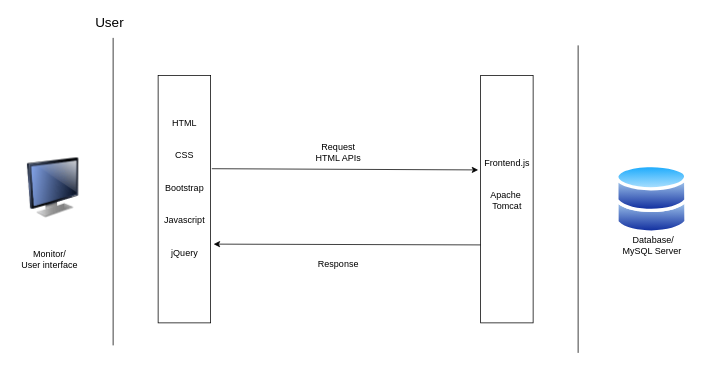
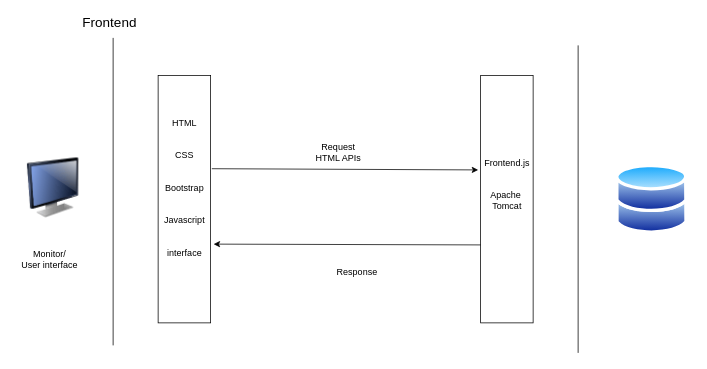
  <mxCell id="0" />
  <mxCell id="1" parent="0" />
  <mxCell id="2" value="" style="image;html=1;image=img/lib/clip_art/computers/Monitor_128x128.png" vertex="1" parent="1"><mxGeometry x="30" y="210" width="80" height="80" as="geometry" /></mxCell>
  <mxCell id="3" value="" style="endArrow=none;html=1;" edge="1" parent="1"><mxGeometry width="50" height="50" relative="1" as="geometry"><mxPoint x="150" y="460" as="sourcePoint" /><mxPoint x="150" y="50" as="targetPoint" /></mxGeometry></mxCell>
  <mxCell id="4" value="" style="rounded=0;whiteSpace=wrap;html=1;direction=south;" vertex="1" parent="1"><mxGeometry x="210" y="100" width="70" height="330" as="geometry" /></mxCell>
- <mxCell id="5" value="&lt;font style=&quot;font-size: 18px&quot;&gt;User&lt;/font&gt;" style="text;html=1;align=center;verticalAlign=middle;resizable=0;points=[];autosize=1;" vertex="1" parent="1"><mxGeometry x="100" y="20" width="90" height="20" as="geometry" /></mxCell>
- <mxCell id="6" value="HTML&lt;br&gt;&lt;br&gt;&lt;br&gt;CSS&lt;br&gt;&lt;br&gt;&lt;br&gt;Bootstrap&lt;br&gt;&lt;br&gt;&lt;br&gt;Javascript&lt;br&gt;&lt;br&gt;&lt;br&gt;jQuery" style="text;html=1;align=center;verticalAlign=middle;resizable=0;points=[];autosize=1;" vertex="1" parent="1"><mxGeometry x="210" y="160" width="70" height="180" as="geometry" /></mxCell>
+ <mxCell id="5" value="&lt;font style=&quot;font-size: 18px&quot;&gt;Frontend&lt;/font&gt;" style="text;html=1;align=center;verticalAlign=middle;resizable=0;points=[];autosize=1;" vertex="1" parent="1"><mxGeometry x="100" y="20" width="90" height="20" as="geometry" /></mxCell>
+ <mxCell id="6" value="HTML&lt;br&gt;&lt;br&gt;&lt;br&gt;CSS&lt;br&gt;&lt;br&gt;&lt;br&gt;Bootstrap&lt;br&gt;&lt;br&gt;&lt;br&gt;Javascript&lt;br&gt;&lt;br&gt;&lt;br&gt;interface" style="text;html=1;align=center;verticalAlign=middle;resizable=0;points=[];autosize=1;" vertex="1" parent="1"><mxGeometry x="210" y="160" width="70" height="180" as="geometry" /></mxCell>
  <mxCell id="7" value="Monitor/&lt;br&gt;User interface" style="text;html=1;align=center;verticalAlign=middle;resizable=0;points=[];autosize=1;" vertex="1" parent="1"><mxGeometry x="20" y="330" width="90" height="30" as="geometry" /></mxCell>
  <mxCell id="8" value="" style="rounded=0;whiteSpace=wrap;html=1;direction=south;" vertex="1" parent="1"><mxGeometry x="640" y="100" width="70" height="330" as="geometry" /></mxCell>
  <mxCell id="9" value="" style="endArrow=none;html=1;" edge="1" parent="1"><mxGeometry width="50" height="50" relative="1" as="geometry"><mxPoint x="770" y="470" as="sourcePoint" /><mxPoint x="770" y="60" as="targetPoint" /></mxGeometry></mxCell>
  <mxCell id="10" value="" style="aspect=fixed;perimeter=ellipsePerimeter;html=1;align=center;shadow=0;dashed=0;spacingTop=3;image;image=img/lib/active_directory/databases.svg;" vertex="1" parent="1"><mxGeometry x="820" y="217.75" width="96.43" height="94.5" as="geometry" /></mxCell>
  <mxCell id="11" value="Frontend.js&lt;br&gt;&lt;br&gt;&lt;br&gt;Apache&amp;nbsp;&lt;br&gt;Tomcat&lt;br&gt;" style="text;html=1;align=center;verticalAlign=middle;resizable=0;points=[];autosize=1;" vertex="1" parent="1"><mxGeometry x="645" y="210" width="60" height="70" as="geometry" /></mxCell>
- <mxCell id="12" value="Database/&lt;br&gt;MySQL Server&amp;nbsp;" style="text;html=1;align=center;verticalAlign=middle;resizable=0;points=[];autosize=1;" vertex="1" parent="1"><mxGeometry x="820" y="312.25" width="100" height="30" as="geometry" /></mxCell>
  <mxCell id="13" value="" style="endArrow=classic;html=1;exitX=1.023;exitY=0.358;exitDx=0;exitDy=0;exitPerimeter=0;entryX=0.382;entryY=1.046;entryDx=0;entryDy=0;entryPerimeter=0;" edge="1" parent="1" source="6" target="8"><mxGeometry width="50" height="50" relative="1" as="geometry"><mxPoint x="420" y="310" as="sourcePoint" /><mxPoint x="470" y="260" as="targetPoint" /></mxGeometry></mxCell>
  <mxCell id="14" value="" style="endArrow=classic;html=1;exitX=0.685;exitY=1;exitDx=0;exitDy=0;exitPerimeter=0;" edge="1" parent="1" source="8"><mxGeometry width="50" height="50" relative="1" as="geometry"><mxPoint x="420" y="310" as="sourcePoint" /><mxPoint x="284" y="325" as="targetPoint" /></mxGeometry></mxCell>
  <mxCell id="15" value="Request&lt;br&gt;HTML APIs" style="text;html=1;align=center;verticalAlign=middle;resizable=0;points=[];autosize=1;" vertex="1" parent="1"><mxGeometry x="410" y="187.75" width="80" height="30" as="geometry" /></mxCell>
- <mxCell id="16" value="Response&lt;br&gt;" style="text;html=1;align=center;verticalAlign=middle;resizable=0;points=[];autosize=1;" vertex="1" parent="1"><mxGeometry x="415" y="342.25" width="70" height="20" as="geometry" /></mxCell>
+ <mxCell id="16" value="Response&lt;br&gt;" style="text;html=1;align=center;verticalAlign=middle;resizable=0;points=[];autosize=1;" vertex="1" parent="1"><mxGeometry x="440" y="352.25" width="70" height="20" as="geometry" /></mxCell>
